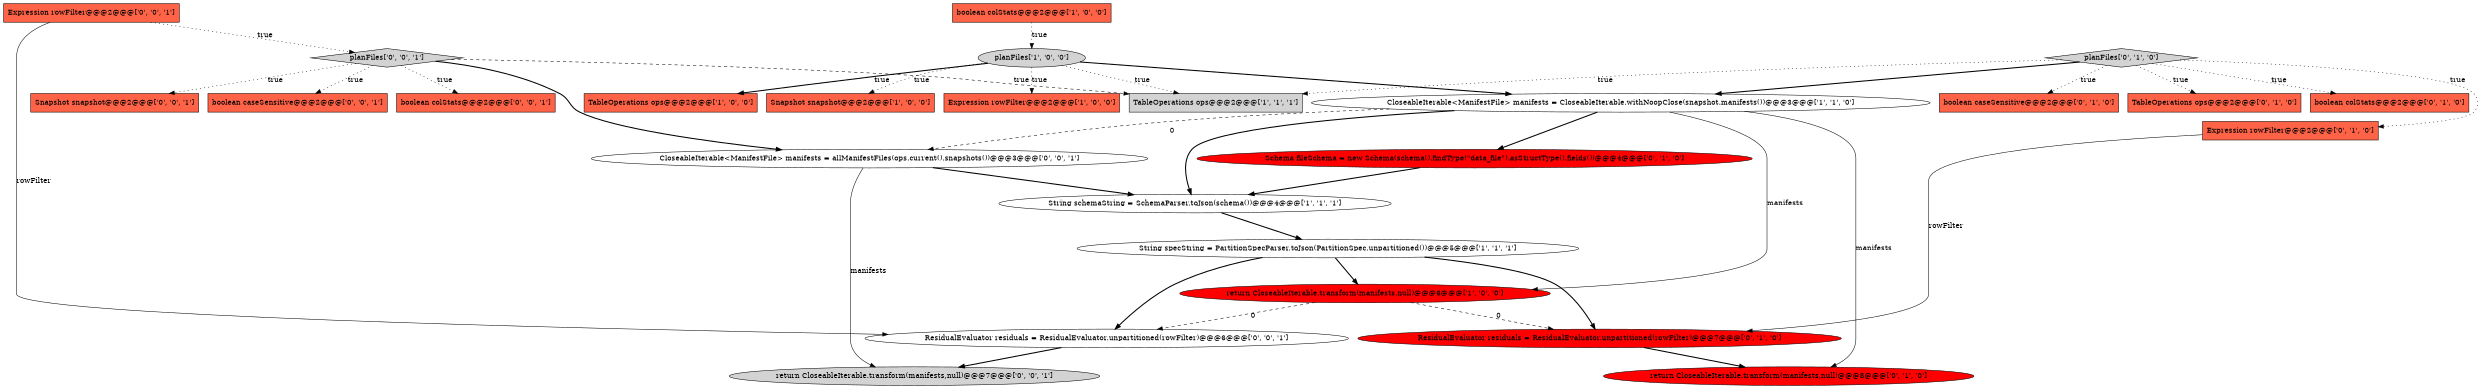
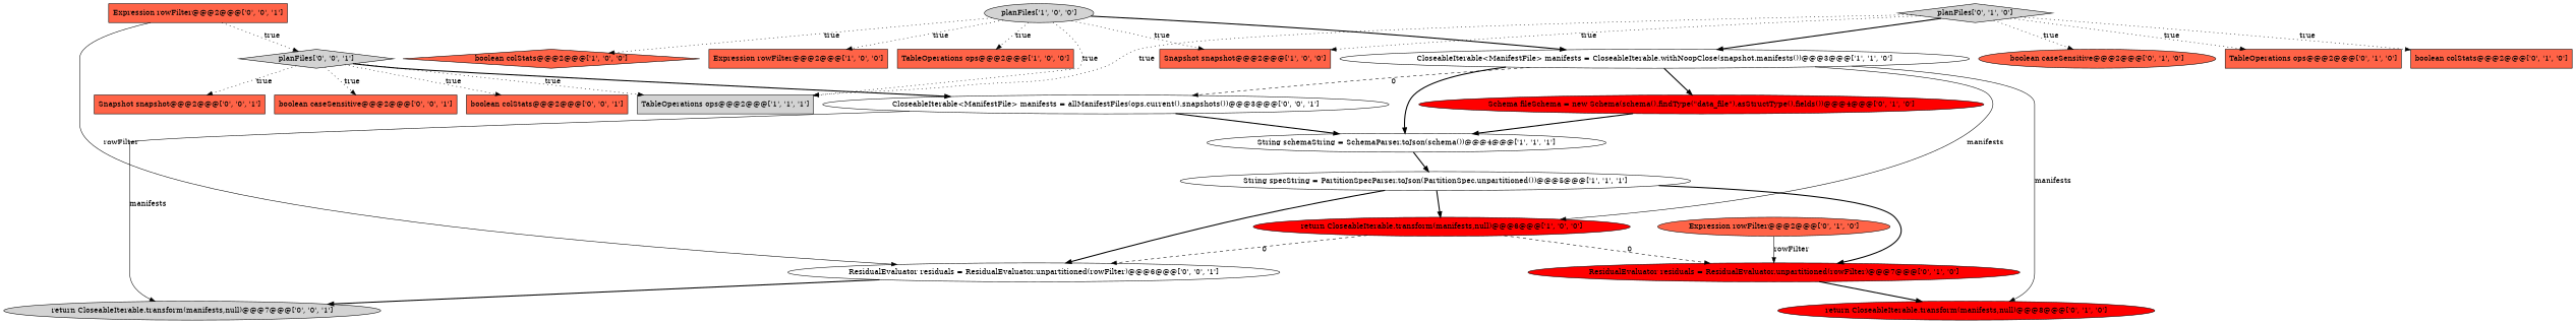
  digraph {
    node [fillcolor=tomato shape=box style=filled]
    edge [style=dotted]
    n1 [fillcolor=lightgray label="planFiles['0', '0', '1']" shape=diamond]
    n2 [label="Snapshot snapshot@@@2@@@['0', '0', '1']"]
    n3 [fillcolor=lightgray label="TableOperations ops@@@2@@@['1', '1', '1']"]
    n4 [fillcolor=white label="CloseableIterable<ManifestFile> manifests = allManifestFiles(ops.current().snapshots())@@@3@@@['0', '0', '1']" shape=ellipse]
    n5 [label="boolean caseSensitive@@@2@@@['0', '0', '1']"]
    n6 [label="boolean colStats@@@2@@@['0', '0', '1']"]
    n7 [label="Expression rowFilter@@@2@@@['0', '0', '1']"]
    n8 [fillcolor=white label="ResidualEvaluator residuals = ResidualEvaluator.unpartitioned(rowFilter)@@@6@@@['0', '0', '1']" shape=ellipse]
    n9 [fillcolor=white label="String schemaString = SchemaParser.toJson(schema())@@@4@@@['1', '1', '1']" shape=ellipse]
    n10 [fillcolor=lightgray label="return CloseableIterable.transform(manifests,null)@@@7@@@['0', '0', '1']" shape=ellipse]
-   n11 [label="Expression rowFilter@@@2@@@['0', '1', '0']"]
+   n11 [label="Expression rowFilter@@@2@@@['0', '1', '0']" shape=ellipse]
    n12 [fillcolor=red label="ResidualEvaluator residuals = ResidualEvaluator.unpartitioned(rowFilter)@@@7@@@['0', '1', '0']" shape=ellipse]
    n13 [fillcolor=red label="return CloseableIterable.transform(manifests,null)@@@8@@@['0', '1', '0']" shape=ellipse]
    n14 [label="TableOperations ops@@@2@@@['1', '0', '0']"]
-   n15 [label="boolean caseSensitive@@@2@@@['0', '1', '0']"]
-   n16 [label="boolean colStats@@@2@@@['1', '0', '0']"]
+   n15 [label="boolean caseSensitive@@@2@@@['0', '1', '0']" shape=ellipse]
+   n16 [label="boolean colStats@@@2@@@['1', '0', '0']" shape=diamond]
    n17 [fillcolor=white label="String specString = PartitionSpecParser.toJson(PartitionSpec.unpartitioned())@@@5@@@['1', '1', '1']" shape=ellipse]
    n18 [fillcolor=red label="return CloseableIterable.transform(manifests,null)@@@6@@@['1', '0', '0']" shape=ellipse]
    n19 [label="Snapshot snapshot@@@2@@@['1', '0', '0']"]
    n20 [fillcolor=lightgray label="planFiles['1', '0', '0']" shape=ellipse]
    n21 [label="Expression rowFilter@@@2@@@['1', '0', '0']"]
    n22 [fillcolor=white label="CloseableIterable<ManifestFile> manifests = CloseableIterable.withNoopClose(snapshot.manifests())@@@3@@@['1', '1', '0']" shape=ellipse]
    n23 [fillcolor=red label="Schema fileSchema = new Schema(schema().findType(\"data_file\").asStructType().fields())@@@4@@@['0', '1', '0']" shape=ellipse]
    n24 [label="TableOperations ops@@@2@@@['0', '1', '0']"]
    n25 [fillcolor=lightgray label="planFiles['0', '1', '0']" shape=diamond]
    n26 [label="boolean colStats@@@2@@@['0', '1', '0']"]
    n1 -> n2 [label=true]
-   n1 -> n3 [label=true style=dashed]
+   n1 -> n3 [label=true]
    n1 -> n4 [style=bold]
    n1 -> n5 [label=true]
    n1 -> n6 [label=true]
    n4 -> n9 [style=bold]
    n4 -> n10 [label=manifests style=solid]
    n7 -> n1 [label=true]
    n7 -> n8 [label=rowFilter style=solid]
    n8 -> n10 [style=bold]
    n9 -> n17 [style=bold]
    n11 -> n12 [label=rowFilter style=solid]
    n12 -> n13 [style=bold]
    n17 -> n8 [style=bold]
    n17 -> n12 [style=bold]
    n17 -> n18 [style=bold]
    n18 -> n8 [label=0 style=dashed]
    n18 -> n12 [label=0 style=dashed]
    n20 -> n3 [label=true]
-   n20 -> n14 [label=true style=bold]
-   n16 -> n20 [label=true]
+   n20 -> n14 [label=true]
+   n20 -> n16 [label=true]
    n20 -> n19 [label=true]
    n20 -> n21 [label=true]
    n20 -> n22 [style=bold]
    n22 -> n4 [label=0 style=dashed]
    n22 -> n9 [style=bold]
    n22 -> n13 [label=manifests style=solid]
    n22 -> n18 [label=manifests style=solid]
    n22 -> n23 [style=bold]
    n23 -> n9 [style=bold]
    n25 -> n3 [label=true]
-   n25 -> n11 [label=true]
+   n25 -> n19 [label=true]
    n25 -> n15 [label=true]
    n25 -> n22 [style=bold]
    n25 -> n24 [label=true]
    n25 -> n26 [label=true]
  }
